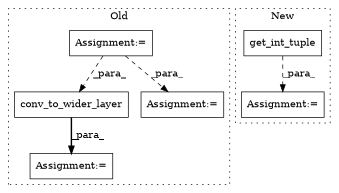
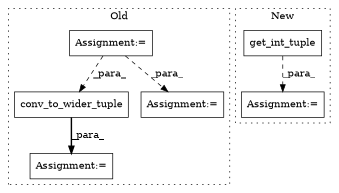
  digraph {
    node [a=7 l=1 shape=box]
    edge [style=dashed]
-   n1 [a=32 l="20,1" label=conv_to_wider_layer s="2958,2983"]
+   n1 [a=32 l="20,1" label=conv_to_wider_tuple s="2958,2983"]
    n2 [l=2 label="Assignment:=" s=2956]
    n3 [label="Assignment:=" s=2762]
    n4 [label="Assignment:=" s=2820]
    n5 [a=32 l="14,1" label=get_int_tuple s="3069,3123"]
    n6 [label="Assignment:=" s=3299]
    subgraph cluster_1 {
      label=Old
      style=dotted
      n1
      n2
      n3
      n4
    }
    subgraph cluster_2 {
      label=New
      style=dotted
      n5
      n6
    }
    n1 -> n2 [label=_para_ style=bold]
    n3 -> n1 [label=_para_]
    n3 -> n4 [label=_para_]
    n5 -> n6 [label=_para_]
  }
